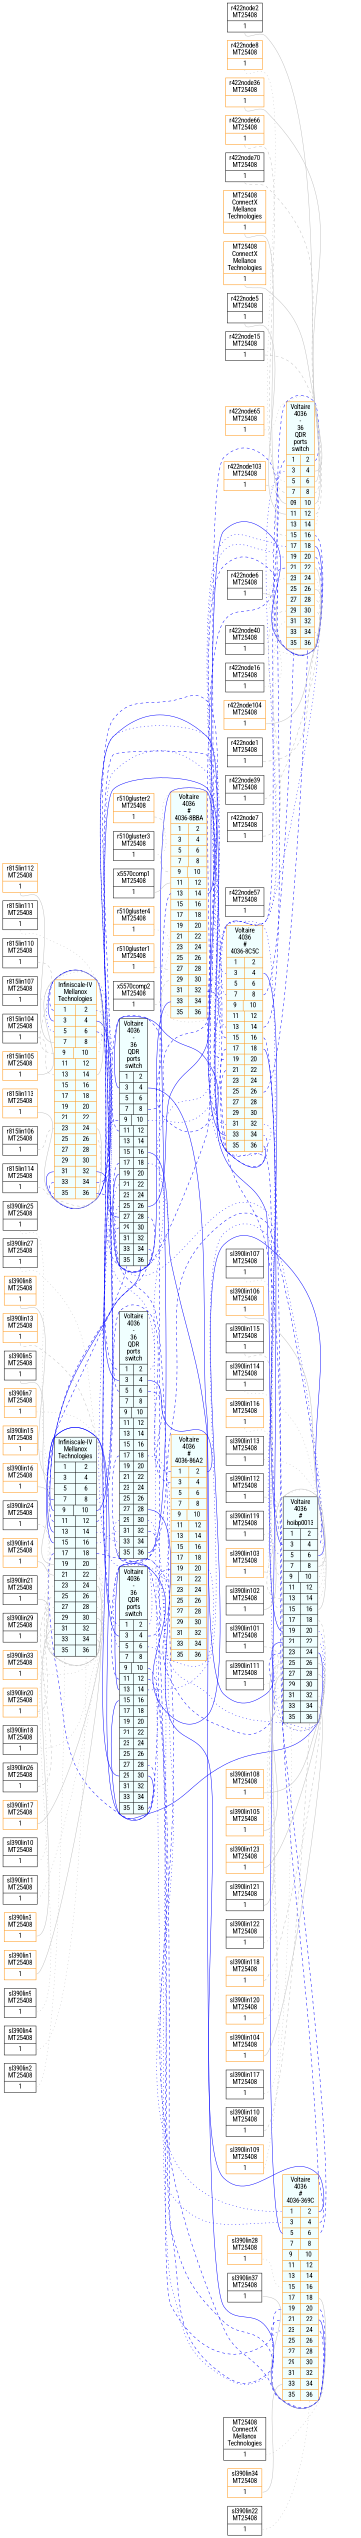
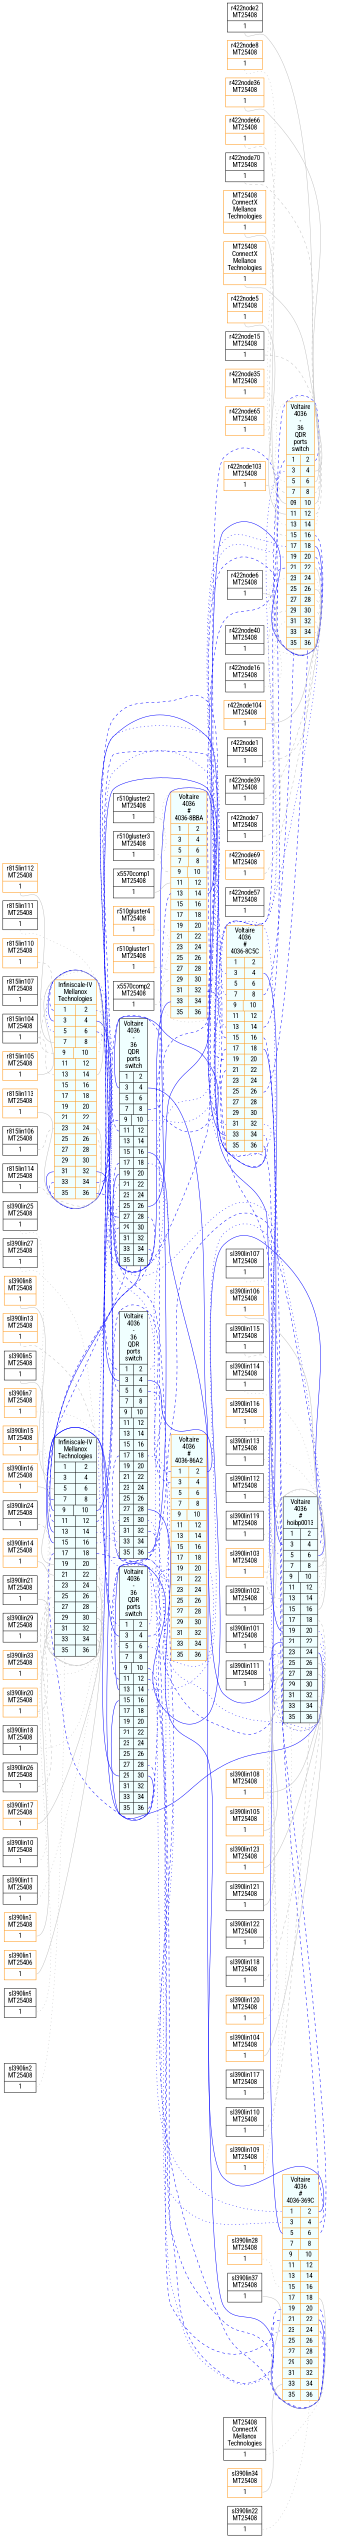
  graph {
    fontname="Roboto Condensed"
    rankdir=LR
    node [color=black fontname="Roboto Condensed" shape=record]
    edge [color=gray fontname="Roboto Condensed" headport=3 style=dashed tailport=1]
    n1 [color=darkorange fillcolor=azure label="Voltaire\n4036\n-\n36\nQDR\nports\nswitch|{<1>1|<2>2}|{<3>3|<4>4}|{<5>5|<6>6}|{<7>7|<8>8}|{<9>09|<10>10}|{<11>11|<12>12}|{<13>13|<14>14}|{<15>15|<16>16}|{<17>17|<18>18}|{<19>19|<20>20}|{<21>21|<22>22}|{<23>23|<24>24}|{<25>25|<26>26}|{<27>27|<28>28}|{<29>29|<30>30}|{<31>31|<32>32}|{<33>33|<34>34}|{<35>35|<36>36}" style=filled]
    n2 [fillcolor=azure label="Infiniscale-IV\nMellanox\nTechnologies|{<1>1|<2>2}|{<3>3|<4>4}|{<5>5|<6>6}|{<7>7|<8>8}|{<9>9|<10>10}|{<11>11|<12>12}|{<13>13|<14>14}|{<15>15|<16>16}|{<17>17|<18>18}|{<19>19|<20>20}|{<21>21|<22>22}|{<23>23|<24>24}|{<25>25|<26>26}|{<27>27|<28>28}|{<29>29|<30>30}|{<31>31|<32>32}|{<33>33|<34>34}|{<35>35|<36>36}" style=filled]
    n3 [fillcolor=azure label="Voltaire\n4036\n-\n36\nQDR\nports\nswitch|{<1>1|<2>2}|{<3>3|<4>4}|{<5>5|<6>6}|{<7>7|<8>8}|{<9>9|<10>10}|{<11>11|<12>12}|{<13>13|<14>14}|{<15>15|<16>16}|{<17>17|<18>18}|{<19>19|<20>20}|{<21>21|<22>22}|{<23>23|<24>24}|{<25>25|<26>26}|{<27>27|<28>28}|{<29>29|<30>30}|{<31>31|<32>32}|{<33>33|<34>34}|{<35>35|<36>36}" style=filled]
    n4 [color=darkorange fillcolor=azure label="Voltaire\n4036\n#\n4036-8C5C|{<1>1|<2>2}|{<3>3|<4>4}|{<5>5|<6>6}|{<7>7|<8>8}|{<9>9|<10>10}|{<11>11|<12>12}|{<13>13|<14>14}|{<15>15|<16>16}|{<17>17|<18>18}|{<19>19|<20>20}|{<21>21|<22>22}|{<23>23|<24>24}|{<25>25|<26>26}|{<27>27|<28>28}|{<29>29|<30>30}|{<31>31|<32>32}|{<33>33|<34>34}|{<35>35|<36>36}" style=filled]
    n5 [fillcolor=azure label="Voltaire\n4036\n-\n36\nQDR\nports\nswitch|{<1>1|<2>2}|{<3>3|<4>4}|{<5>5|<6>6}|{<7>7|<8>8}|{<9>9|<10>10}|{<11>11|<12>12}|{<13>13|<14>14}|{<15>15|<16>16}|{<17>17|<18>18}|{<19>19|<20>20}|{<21>21|<22>22}|{<23>23|<24>24}|{<25>25|<26>26}|{<27>27|<28>28}|{<29>29|<30>30}|{<31>31|<32>32}|{<33>33|<34>34}|{<35>35|<36>36}" style=filled]
    n6 [fillcolor=azure label="Voltaire\n4036\n-\n36\nQDR\nports\nswitch|{<1>1|<2>2}|{<3>3|<4>4}|{<5>5|<6>6}|{<7>7|<8>8}|{<9>9|<10>10}|{<11>11|<12>12}|{<13>13|<14>14}|{<15>15|<16>16}|{<17>17|<18>18}|{<19>19|<20>20}|{<21>21|<22>22}|{<23>23|<24>24}|{<25>25|<26>26}|{<27>27|<28>28}|{<29>29|<30>30}|{<31>31|<32>32}|{<33>33|<34>34}|{<35>35|<36>36}" style=filled]
    n7 [fillcolor=azure label="Voltaire\n4036\n#\nhoibp0013|{<1>1|<2>2}|{<3>3|<4>4}|{<5>5|<6>6}|{<7>7|<8>8}|{<9>9|<10>10}|{<11>11|<12>12}|{<13>13|<14>14}|{<15>15|<16>16}|{<17>17|<18>18}|{<19>19|<20>20}|{<21>21|<22>22}|{<23>23|<24>24}|{<25>25|<26>26}|{<27>27|<28>28}|{<29>29|<30>30}|{<31>31|<32>32}|{<33>33|<34>34}|{<35>35|<36>36}" style=filled]
    n8 [color=darkorange fillcolor=azure label="Voltaire\n4036\n#\n4036-369C|{<1>1|<2>2}|{<3>3|<4>4}|{<5>5|<6>6}|{<7>7|<8>8}|{<9>9|<10>10}|{<11>11|<12>12}|{<13>13|<14>14}|{<15>15|<16>16}|{<17>17|<18>18}|{<19>19|<20>20}|{<21>21|<22>22}|{<23>23|<24>24}|{<25>25|<26>26}|{<27>27|<28>28}|{<29>29|<30>30}|{<31>31|<32>32}|{<33>33|<34>34}|{<35>35|<36>36}" style=filled]
    n9 [color=darkorange fillcolor=azure label="Voltaire\n4036\n#\n4036-8BBA|{<1>1|<2>2}|{<3>3|<4>4}|{<5>5|<6>6}|{<7>7|<8>8}|{<9>9|<10>10}|{<11>11|<12>12}|{<13>13|<14>14}|{<15>15|<16>16}|{<17>17|<18>18}|{<19>19|<20>20}|{<21>21|<22>22}|{<23>23|<24>24}|{<25>25|<26>26}|{<27>27|<28>28}|{<29>29|<30>30}|{<31>31|<32>32}|{<33>33|<34>34}|{<35>35|<36>36}" style=filled]
    n10 [color=darkorange fillcolor=azure label="Voltaire\n4036\n#\n4036-86A2|{<1>1|<2>2}|{<3>3|<4>4}|{<5>5|<6>6}|{<7>7|<8>8}|{<9>9|<10>10}|{<11>11|<12>12}|{<13>13|<14>14}|{<15>15|<16>16}|{<17>17|<18>18}|{<19>19|<20>20}|{<21>21|<22>22}|{<23>23|<24>24}|{<25>25|<26>26}|{<27>27|<28>28}|{<29>29|<30>30}|{<31>31|<32>32}|{<33>33|<34>34}|{<35>35|<36>36}" style=filled]
    n11 [color=darkorange fillcolor=azure label="Infiniscale-IV\nMellanox\nTechnologies|{<1>1|<2>2}|{<3>3|<4>4}|{<5>5|<6>6}|{<7>7|<8>8}|{<9>9|<10>10}|{<11>11|<12>12}|{<13>13|<14>14}|{<15>15|<16>16}|{<17>17|<18>18}|{<19>19|<20>20}|{<21>21|<22>22}|{<23>23|<24>24}|{<25>25|<26>26}|{<27>27|<28>28}|{<29>29|<30>30}|{<31>31|<32>32}|{<33>33|<34>34}|{<35>35|<36>36}" style=filled]
+   n12 [color=darkorange label="r422node69\nMT25408|<1>1"]
    n13 [label="r422node57\nMT25408|<1>1"]
    n14 [label="r422node39\nMT25408|<1>1"]
    n15 [label="r422node1\nMT25408|<1>1"]
    n16 [label="r422node7\nMT25408|<1>1"]
    n17 [color=darkorange label="r422node104\nMT25408|<1>1"]
    n18 [label="r422node40\nMT25408|<1>1"]
    n19 [label="r422node16\nMT25408|<1>1"]
    n20 [label="r422node6\nMT25408|<1>1"]
    n21 [color=darkorange label="r422node103\nMT25408|<1>1"]
    n22 [color=darkorange label="r422node65\nMT25408|<1>1"]
+   n23 [color=darkorange label="r422node35\nMT25408|<1>1"]
    n24 [label="r422node15\nMT25408|<1>1"]
-   n25 [label="r422node5\nMT25408|<1>1"]
+   n25 [color=darkorange label="r422node5\nMT25408|<1>1"]
    n26 [color=darkorange label="MT25408\nConnectX\nMellanox\nTechnologies|<1>1"]
    n27 [color=darkorange label="MT25408\nConnectX\nMellanox\nTechnologies|<1>1"]
    n28 [label="r422node70\nMT25408|<1>1"]
    n29 [color=darkorange label="r422node66\nMT25408|<1>1"]
    n30 [color=darkorange label="r422node36\nMT25408|<1>1"]
    n31 [color=darkorange label="r422node8\nMT25408|<1>1"]
    n32 [label="r422node2\nMT25408|<1>1"]
-   n33 [label="sl390lin4\nMT25408|<1>1"]
    n34 [label="sl390lin2\nMT25408|<1>1"]
-   n35 [color=darkorange label="sl390lin1\nMT25408|<1>1"]
+   n35 [color=darkorange label="sl390lin1\nMT25406|<1>1"]
    n36 [color=darkorange label="sl390lin3\nMT25408|<1>1"]
    n37 [label="sl390lin9\nMT25408|<1>1"]
    n38 [label="sl390lin11\nMT25408|<1>1"]
    n39 [color=darkorange label="sl390lin17\nMT25408|<1>1"]
    n40 [label="sl390lin10\nMT25408|<1>1"]
    n41 [label="sl390lin18\nMT25408|<1>1"]
    n42 [label="sl390lin26\nMT25408|<1>1"]
    n43 [color=darkorange label="sl390lin33\nMT25408|<1>1"]
    n44 [color=darkorange label="sl390lin20\nMT25408|<1>1"]
    n45 [label="sl390lin21\nMT25408|<1>1"]
    n46 [label="sl390lin29\nMT25408|<1>1"]
    n47 [color=darkorange label="sl390lin14\nMT25408|<1>1"]
    n48 [label="sl390lin24\nMT25408|<1>1"]
    n49 [color=darkorange label="sl390lin15\nMT25408|<1>1"]
    n50 [color=darkorange label="sl390lin16\nMT25408|<1>1"]
    n51 [color=darkorange label="sl390lin7\nMT25408|<1>1"]
    n52 [label="sl390lin5\nMT25408|<1>1"]
    n53 [color=darkorange label="sl390lin8\nMT25408|<1>1"]
    n54 [color=darkorange label="sl390lin13\nMT25408|<1>1"]
    n55 [label="sl390lin27\nMT25408|<1>1"]
    n56 [label="sl390lin25\nMT25408|<1>1"]
    n57 [label="sl390lin110\nMT25408|<1>1"]
    n58 [color=darkorange label="sl390lin109\nMT25408|<1>1"]
    n59 [color=darkorange label="sl390lin104\nMT25408|<1>1"]
    n60 [label="sl390lin117\nMT25408|<1>1"]
-   n61 [color=darkorange label="sl390lin118\nMT25408|<1>1"]
+   n61 [label="sl390lin118\nMT25408|<1>1"]
    n62 [color=darkorange label="sl390lin120\nMT25408|<1>1"]
    n63 [label="sl390lin122\nMT25408|<1>1"]
    n64 [color=darkorange label="sl390lin123\nMT25408|<1>1"]
    n65 [label="sl390lin121\nMT25408|<1>1"]
    n66 [color=darkorange label="sl390lin108\nMT25408|<1>1"]
    n67 [color=darkorange label="sl390lin105\nMT25408|<1>1"]
    n68 [label="sl390lin101\nMT25408|<1>1"]
    n69 [label="sl390lin111\nMT25408|<1>1"]
    n70 [label="sl390lin102\nMT25408|<1>1"]
    n71 [color=darkorange label="sl390lin103\nMT25408|<1>1"]
    n72 [label="sl390lin119\nMT25408|<1>1"]
    n73 [label="sl390lin112\nMT25408|<1>1"]
    n74 [label="sl390lin113\nMT25408|<1>1"]
    n75 [color=darkorange label="sl390lin116\nMT25408|<1>1"]
    n76 [label="sl390lin114\nMT25408|<1>1"]
    n77 [label="sl390lin115\nMT25408|<1>1"]
    n78 [color=darkorange label="sl390lin106\nMT25408|<1>1"]
    n79 [label="sl390lin107\nMT25408|<1>1"]
    n80 [label="sl390lin22\nMT25408|<1>1"]
    n81 [label="MT25408\nConnectX\nMellanox\nTechnologies|<1>1"]
    n82 [color=darkorange label="sl390lin34\nMT25408|<1>1"]
    n83 [color=darkorange label="sl390lin28\nMT25408|<1>1"]
    n84 [label="sl390lin37\nMT25408|<1>1"]
    n85 [label="r815lin114\nMT25408|<1>1"]
    n86 [label="r815lin106\nMT25408|<1>1"]
    n87 [color=darkorange label="r815lin113\nMT25408|<1>1"]
    n88 [label="r815lin104\nMT25408|<1>1"]
    n89 [color=darkorange label="r815lin105\nMT25408|<1>1"]
    n90 [label="r815lin107\nMT25408|<1>1"]
-   n91 [label="r815lin110\nMT25408|<1>1"]
+   n91 [color=darkorange label="r815lin110\nMT25408|<1>1"]
    n92 [label="r815lin111\nMT25408|<1>1"]
    n93 [color=darkorange label="r815lin112\nMT25408|<1>1"]
    n94 [color=darkorange label="r510gluster4\nMT25408|<1>1"]
    n95 [label="x5570comp2\nMT25408|<1>1"]
    n96 [label="x5570comp1\nMT25408|<1>1"]
    n97 [label="r510gluster3\nMT25408|<1>1"]
-   n98 [color=darkorange label="r510gluster2\nMT25408|<1>1"]
+   n98 [label="r510gluster2\nMT25408|<1>1"]
    n99 [color=darkorange label="r510gluster1\nMT25408|<1>1"]
    n2 -- n3 [color=blue headport=34 tailport=7]
    n2 -- n3 [color=blue headport=36 style=solid tailport=9]
    n2 -- n3 [color=blue headport=35 tailport=11]
    n2 -- n4 [color=blue headport=35 style=dotted tailport=8]
    n2 -- n4 [color=blue headport=36 style=solid tailport=10]
    n2 -- n4 [color=blue headport=34 tailport=12]
    n2 -- n5 [color=blue headport=33 style=dotted tailport=14]
    n2 -- n5 [color=blue headport=31 style=dotted tailport=16]
    n2 -- n5 [color=blue headport=32 tailport=18]
    n2 -- n6 [color=blue headport=30 style=solid tailport=13]
    n2 -- n6 [color=blue headport=29 style=solid tailport=15]
    n2 -- n6 [color=blue headport=28 tailport=17]
    n3 -- n1 [color=blue headport=16 tailport=8]
    n3 -- n1 [color=blue headport=19 style=dotted tailport=10]
    n3 -- n1 [color=blue headport=20 tailport=11]
    n3 -- n1 [color=blue headport=17 style=dotted tailport=25]
    n3 -- n1 [color=blue headport=18 style=solid tailport=26]
    n3 -- n1 [color=blue headport=21 tailport=29]
    n3 -- n7 [color=blue style=solid tailport=3]
    n3 -- n7 [color=blue headport=21 style=solid tailport=4]
    n3 -- n7 [color=blue headport=2 style=dotted tailport=21]
    n3 -- n8 [color=blue headport=22 style=solid tailport=16]
    n3 -- n8 [color=blue headport=24 tailport=17]
    n3 -- n8 [color=blue headport=23 style=dotted tailport=18]
    n3 -- n9 [color=blue headport=33 style=solid tailport=19]
    n4 -- n1 [color=blue headport=34 style=dotted tailport=7]
    n4 -- n1 [color=blue headport=35 tailport=8]
    n4 -- n1 [color=blue style=dotted tailport=13]
    n4 -- n1 [color=blue headport=2 tailport=14]
    n4 -- n1 [color=blue headport=1 tailport=15]
    n4 -- n1 [color=blue headport=36 tailport=26]
    n4 -- n7 [color=blue headport=20 style=dotted tailport=3]
    n4 -- n7 [color=blue headport=19 style=solid tailport=4]
    n4 -- n7 [color=blue headport=1 tailport=21]
    n4 -- n8 [color=blue headport=6 tailport=16]
    n4 -- n8 [color=blue headport=4 tailport=17]
    n4 -- n8 [color=blue headport=5 style=solid tailport=18]
    n5 -- n7 [color=blue headport=23 tailport=17]
    n5 -- n7 [color=blue headport=22 style=dotted tailport=18]
    n5 -- n7 [color=blue headport=4 tailport=35]
    n5 -- n8 [color=blue headport=2 style=solid tailport=28]
    n5 -- n8 [color=blue headport=1 style=dotted tailport=29]
    n5 -- n8 [color=blue style=dotted tailport=30]
    n5 -- n9 [color=blue headport=14 style=solid tailport=36]
    n5 -- n10 [color=blue headport=2 style=solid tailport=4]
    n5 -- n10 [color=blue tailport=5]
    n5 -- n10 [color=blue headport=1 tailport=6]
    n6 -- n7 [color=blue headport=6 style=solid tailport=13]
    n6 -- n7 [color=blue headport=5 style=dotted tailport=14]
    n6 -- n7 [color=blue headport=24 style=solid tailport=15]
    n6 -- n8 [color=blue headport=21 tailport=10]
    n6 -- n8 [color=blue headport=20 tailport=11]
    n6 -- n8 [color=blue headport=19 tailport=12]
    n6 -- n9 [color=blue headport=13 tailport=36]
    n6 -- n10 [color=blue headport=19 tailport=4]
    n6 -- n10 [color=blue headport=21 style=dotted tailport=5]
    n6 -- n10 [color=blue headport=20 style=dotted tailport=6]
    n9 -- n4 [color=blue headport=19 tailport=32]
    n11 -- n3 [color=blue headport=27 style=solid tailport=32]
    n11 -- n3 [color=blue headport=9 tailport=34]
    n11 -- n3 [color=blue headport=28 tailport=36]
    n11 -- n4 [color=blue headport=33 style=solid tailport=31]
    n11 -- n4 [color=blue headport=31 tailport=33]
    n11 -- n4 [color=blue headport=32 style=dotted tailport=35]
    n11 -- n5 [color=blue headport=2 style=dotted tailport=2]
    n11 -- n5 [color=blue style=solid tailport=4]
    n11 -- n5 [color=blue headport=1 tailport=6]
    n11 -- n6 [color=blue headport=1]
    n11 -- n6 [color=blue style=solid tailport=3]
    n11 -- n6 [color=blue headport=2 style=dotted tailport=5]
+   n12 -- n1 [headport=32]
    n13 -- n1 [headport=31 style=dotted]
    n14 -- n1 [headport=30]
    n15 -- n1 [headport=28]
    n16 -- n1 [headport=29]
    n17 -- n1 [headport=26 style=solid]
    n18 -- n1 [headport=24 style=dotted]
    n19 -- n1 [headport=23 style=dotted]
    n20 -- n1 [headport=22 style=solid]
    n21 -- n1 [headport=15]
    n22 -- n1 [headport=14 style=dotted]
+   n23 -- n1 [headport=13 style=dotted]
    n24 -- n1 [headport=12]
    n25 -- n1 [headport=11 style=solid]
    n26 -- n1 [headport=10 style=solid]
    n27 -- n1 [headport=9 style=solid]
    n28 -- n1 [headport=8]
    n29 -- n1 [headport=7]
    n30 -- n1 [headport=6 style=solid]
    n31 -- n1 [headport=5 style=dotted]
    n32 -- n1 [headport=4 style=solid]
-   n33 -- n2 [headport=36 style=dotted]
    n34 -- n2 [headport=35 style=dotted]
    n35 -- n2 [headport=34 style=solid]
    n36 -- n2 [headport=31 style=solid]
    n37 -- n2 [headport=33 style=dotted]
    n38 -- n2 [headport=32 style=dotted]
    n39 -- n2 [headport=30 style=solid]
    n40 -- n2 [headport=29 style=dotted]
    n41 -- n2 [headport=28 style=dotted]
    n42 -- n2 [headport=27]
    n43 -- n2 [headport=26 style=dotted]
    n44 -- n2 [headport=25]
    n45 -- n2 [headport=24 style=solid]
    n46 -- n2 [headport=23 style=dotted]
    n47 -- n2 [headport=21 style=solid]
    n48 -- n2 [headport=22]
    n49 -- n2 [headport=20 style=dotted]
    n50 -- n2 [headport=19 style=solid]
    n51 -- n2 [headport=6 style=dotted]
    n52 -- n2 [headport=5 style=solid]
    n53 -- n2 [style=solid]
    n54 -- n2 [headport=4]
    n55 -- n2 [headport=2 style=dotted]
    n56 -- n2 [headport=1 style=dotted]
    n57 -- n7 [headport=36]
    n58 -- n7 [headport=35 style=dotted]
    n59 -- n7 [headport=34 style=solid]
    n60 -- n7 [headport=33 style=dotted]
    n61 -- n7 [headport=32]
    n62 -- n7 [headport=31]
    n63 -- n7 [headport=29 style=dotted]
    n64 -- n7 [headport=28 style=solid]
    n65 -- n7 [headport=27 style=solid]
    n66 -- n7 [headport=26 style=solid]
    n67 -- n7 [headport=25 style=solid]
    n68 -- n7 [headport=18]
    n69 -- n7 [headport=17 style=dotted]
    n70 -- n7 [headport=16 style=solid]
    n71 -- n7 [headport=15]
    n72 -- n7 [headport=14 style=dotted]
    n73 -- n7 [headport=13]
    n74 -- n7 [headport=12 style=dotted]
    n75 -- n7 [headport=11 style=dotted]
    n76 -- n7 [headport=10 style=dotted]
    n77 -- n7 [headport=9]
    n78 -- n7 [headport=8 style=solid]
    n79 -- n7 [headport=7 style=dotted]
    n80 -- n8 [headport=36 style=dotted]
    n81 -- n8 [headport=34 style=dotted]
    n82 -- n8 [headport=33 style=solid]
    n83 -- n8 [headport=15 style=dotted]
    n84 -- n8 [headport=18 style=solid]
    n85 -- n11 [headport=26]
    n86 -- n11 [headport=23]
    n87 -- n11 [headport=24 style=solid]
    n88 -- n11 [headport=13]
    n89 -- n11 [headport=14 style=solid]
    n90 -- n11 [headport=10 style=dotted]
    n91 -- n11 [headport=9]
    n92 -- n11 [headport=8 style=dotted]
    n93 -- n11 [headport=7 style=solid]
    n94 -- n9 [headport=28 style=dotted]
    n95 -- n9 [headport=29]
    n96 -- n9 [headport=11 style=solid]
    n97 -- n9 [headport=10 style=dotted]
    n98 -- n9 [headport=9]
    n99 -- n9 [headport=27]
  }
